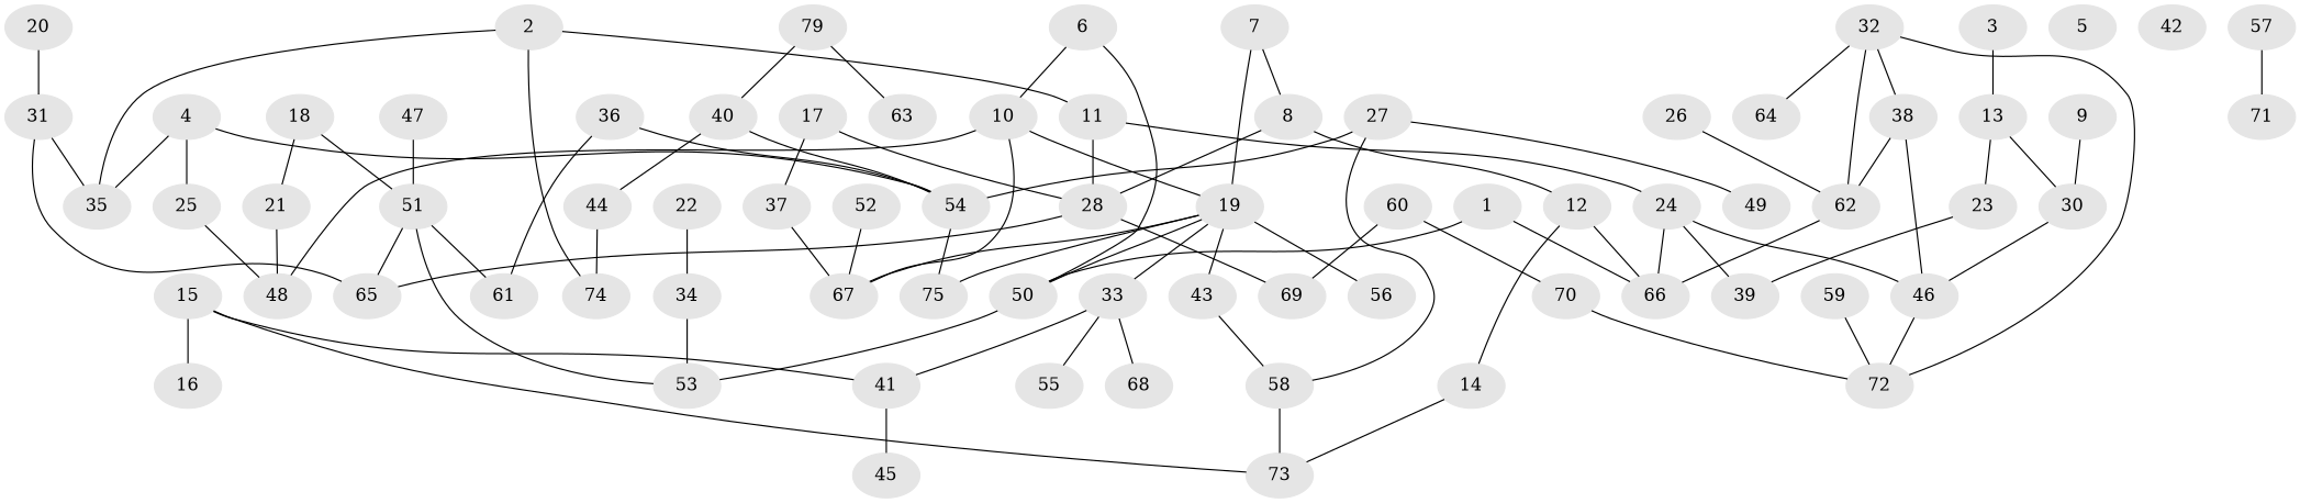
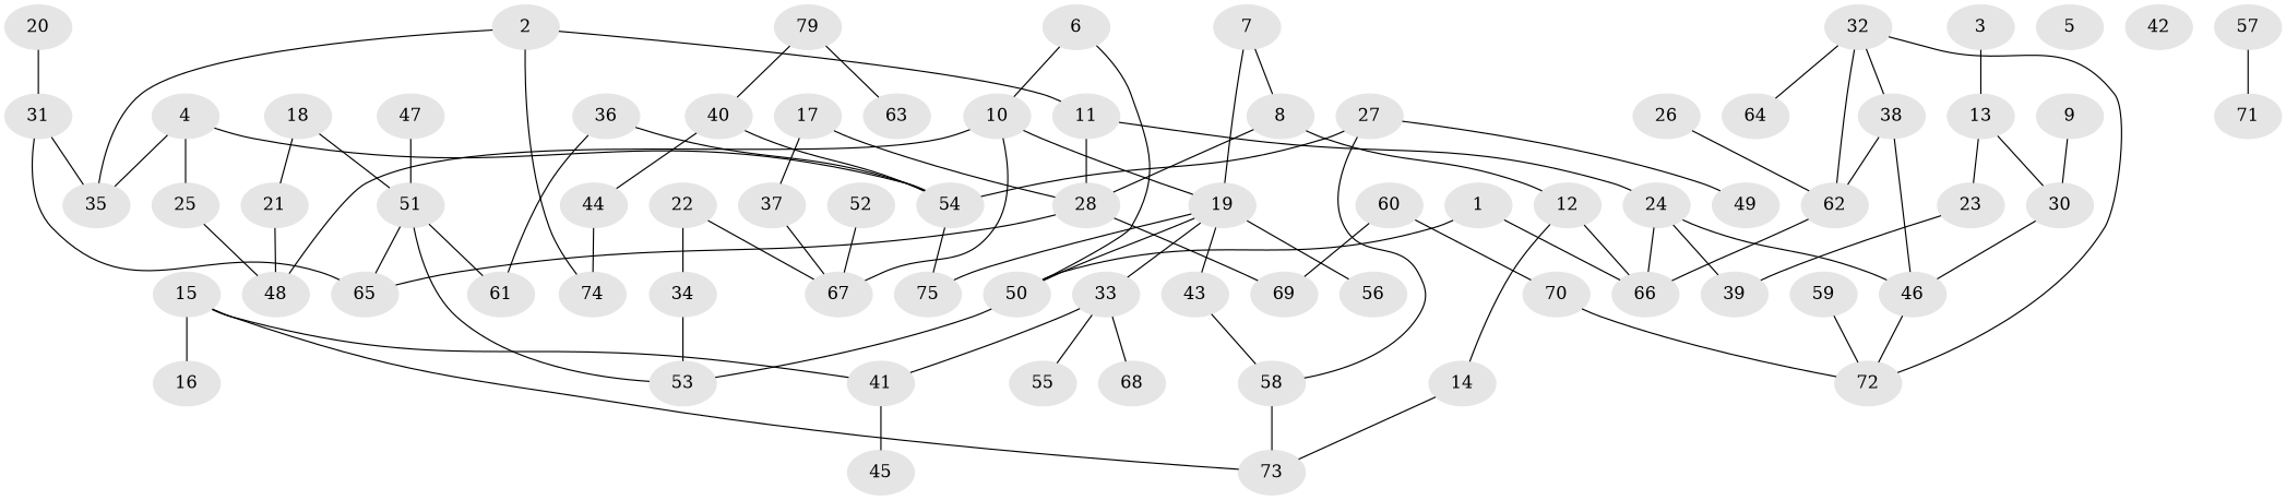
  graph {
    node [color=gray90 style=filled]
    1
    50
    66
    53
    2
    11
    35
    74
    28
    24
    3
    13
    30
    23
    4
    25
    54
    48
    75
    5
    6
    10
    19
    67
    7
    8
    12
    33
    43
    56
    14
    65
    69
    9
    46
    39
    73
    15
    16
    41
    45
    17
    37
    18
    21
    51
    61
    55
    68
    58
    20
    31
    22
    34
    72
    26
    62
    27
    49
    n60 [label=79]
    40
    63
    44
    32
    38
    64
    36
    42
    47
    52
    57
    71
    59
    60
    70
    1 -- 50
    1 -- 66
    50 -- 53
    2 -- 11
    2 -- 35
    2 -- 74
    11 -- 28
    11 -- 24
    28 -- 65
    28 -- 69
    24 -- 66
    24 -- 46
    24 -- 39
    3 -- 13
    13 -- 30
    13 -- 23
    30 -- 46
    23 -- 39
    4 -- 35
    4 -- 25
    4 -- 54
    25 -- 48
    54 -- 75
    6 -- 50
    6 -- 10
    10 -- 48
    10 -- 19
    10 -- 67
    19 -- 50
    19 -- 75
    19 -- 33
    19 -- 43
    19 -- 56
    7 -- 19
    7 -- 8
    8 -- 28
    8 -- 12
    12 -- 66
    12 -- 14
    33 -- 41
    33 -- 55
    33 -- 68
    43 -- 58
    14 -- 73
    9 -- 30
    46 -- 72
    15 -- 73
    15 -- 16
    15 -- 41
    41 -- 45
    17 -- 28
    17 -- 37
    37 -- 67
    18 -- 21
    18 -- 51
    21 -- 48
    51 -- 53
    51 -- 65
    51 -- 61
    58 -- 73
    20 -- 31
    31 -- 35
    31 -- 65
-   19 -- 67
+   22 -- 67
    22 -- 34
    34 -- 53
    26 -- 62
    62 -- 66
    27 -- 54
    27 -- 58
    27 -- 49
    n60 -- 40
    n60 -- 63
    40 -- 54
    40 -- 44
    44 -- 74
    32 -- 72
    32 -- 62
    32 -- 38
    32 -- 64
    38 -- 46
    38 -- 62
    36 -- 54
    36 -- 61
    47 -- 51
    52 -- 67
    57 -- 71
    59 -- 72
    60 -- 69
    60 -- 70
    70 -- 72
  }
